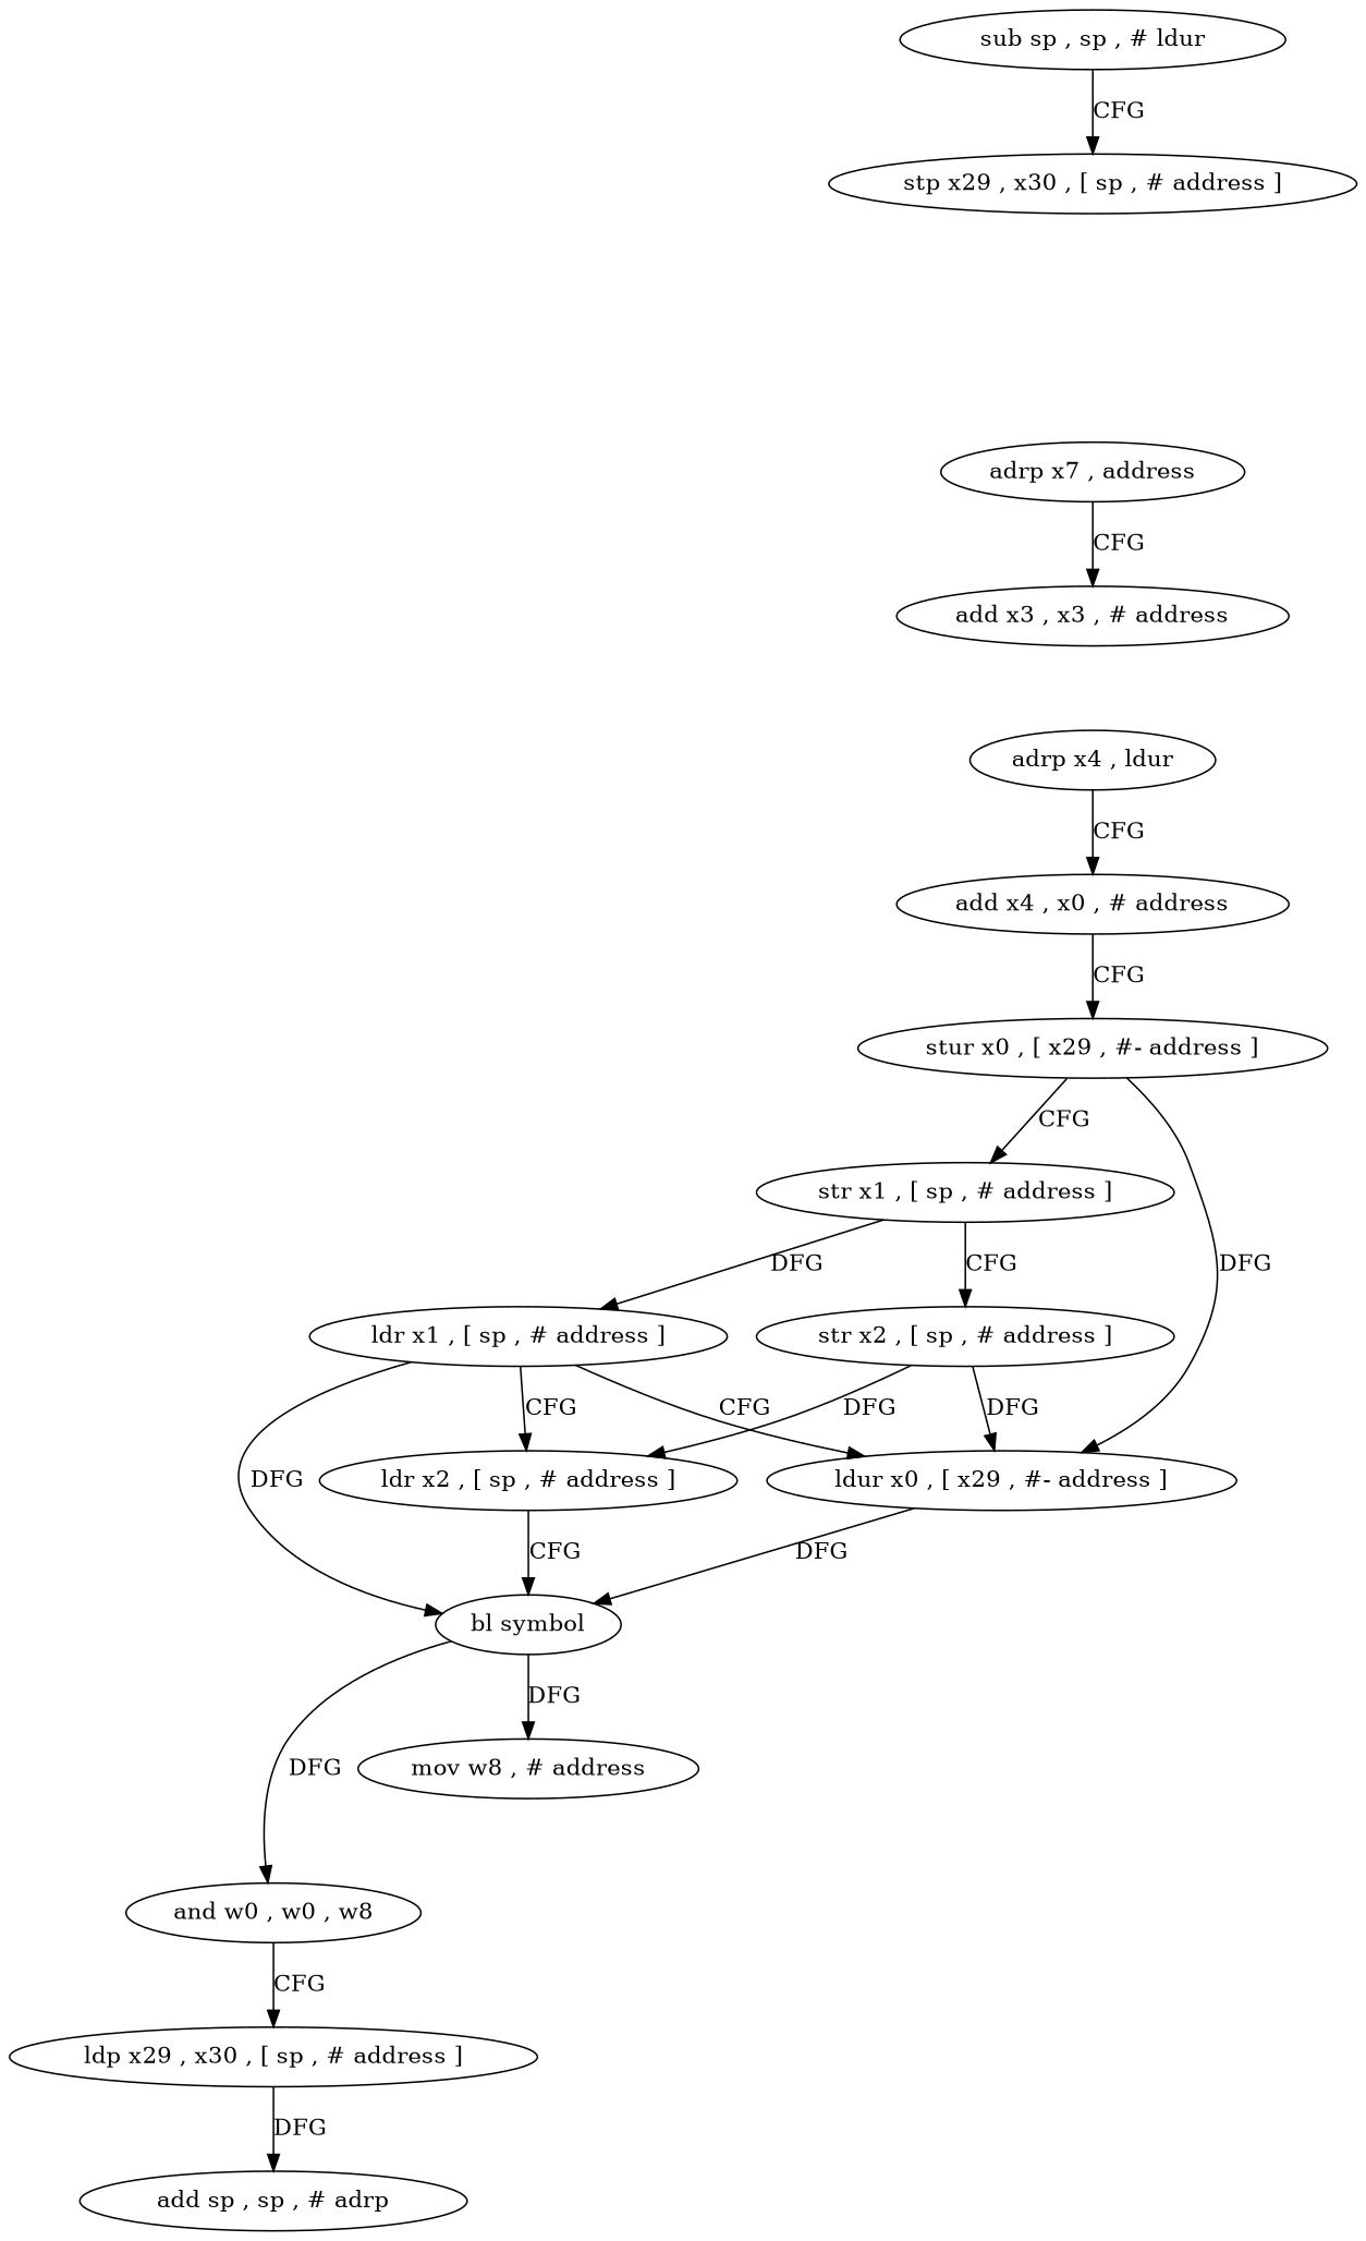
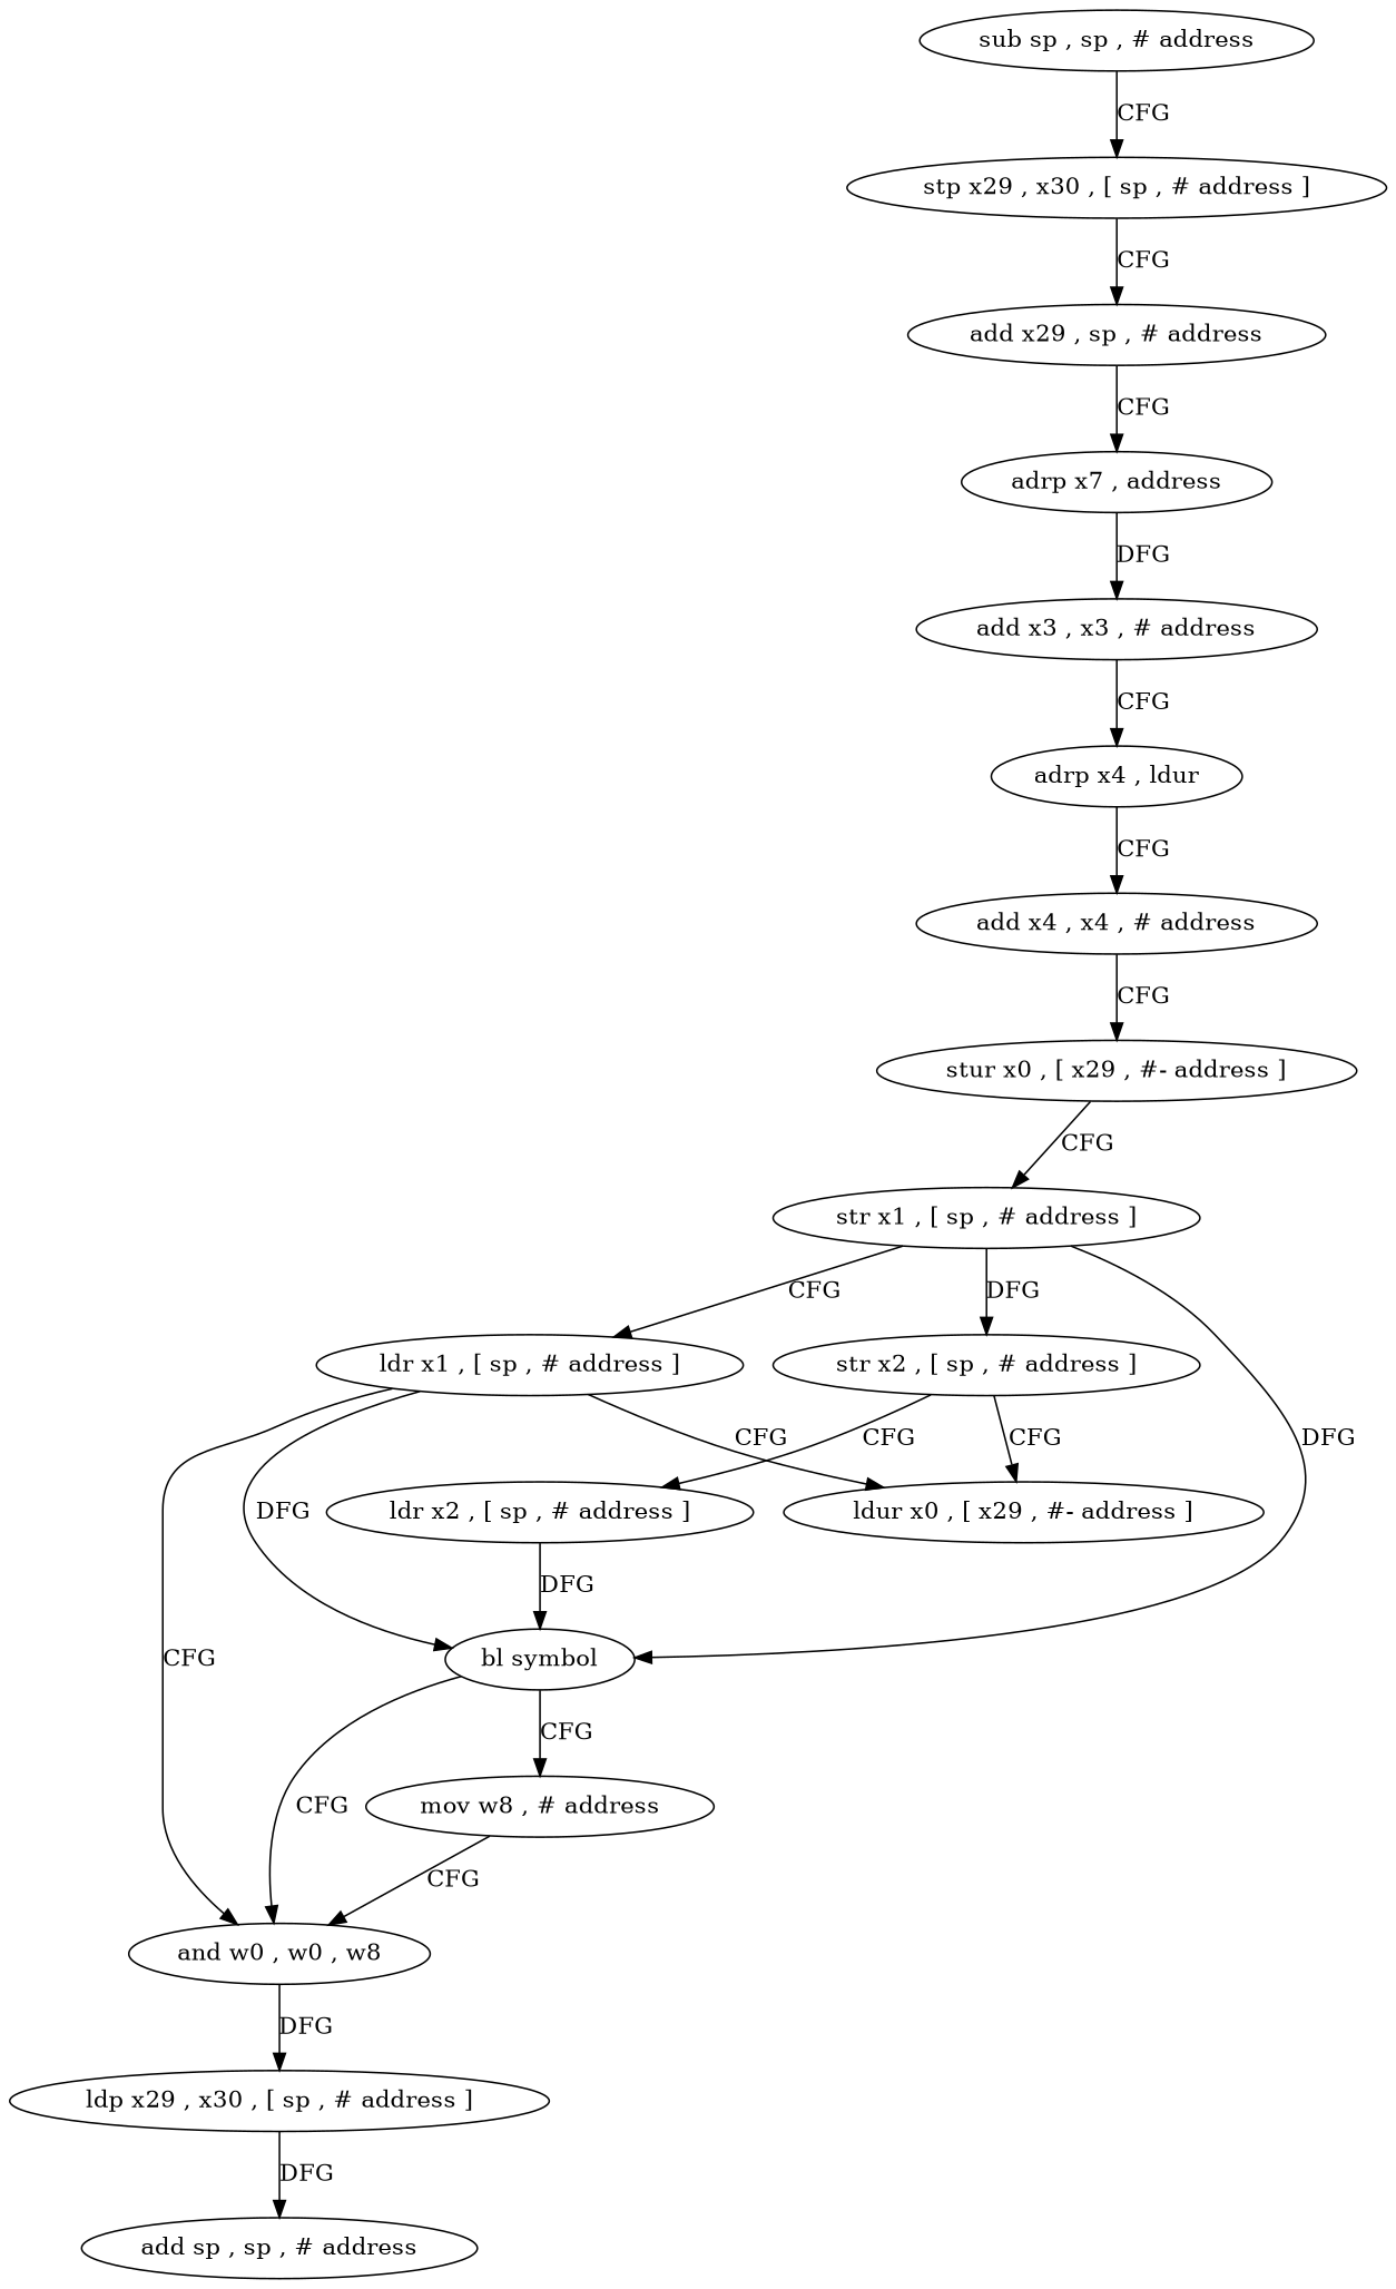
  digraph {
-   n1 [label="sub sp , sp , # ldur"]
+   n1 [label="sub sp , sp , # address"]
    n2 [label="stp x29 , x30 , [ sp , # address ]"]
+   n3 [label="add x29 , sp , # address"]
    n4 [label="adrp x7 , address"]
    n5 [label="add x3 , x3 , # address"]
    n6 [label="adrp x4 , ldur"]
-   n7 [label="add x4 , x0 , # address"]
+   n7 [label="add x4 , x4 , # address"]
    n8 [label="stur x0 , [ x29 , #- address ]"]
    n9 [label="str x1 , [ sp , # address ]"]
    n10 [label="ldur x0 , [ x29 , #- address ]"]
    n11 [label="str x2 , [ sp , # address ]"]
    n12 [label="ldr x1 , [ sp , # address ]"]
    n13 [label="bl symbol"]
    n14 [label="ldr x2 , [ sp , # address ]"]
    n15 [label="mov w8 , # address"]
    n16 [label="and w0 , w0 , w8"]
    n17 [label="ldp x29 , x30 , [ sp , # address ]"]
-   n18 [label="add sp , sp , # adrp"]
+   n18 [label="add sp , sp , # address"]
    n1 -> n2 [label=CFG]
-   n4 -> n5 [label=CFG]
+   n2 -> n3 [label=CFG]
+   n3 -> n4 [label=CFG]
+   n4 -> n5 [label=DFG]
+   n5 -> n6 [label=CFG]
    n6 -> n7 [label=CFG]
    n7 -> n8 [label=CFG]
    n8 -> n9 [label=CFG]
-   n8 -> n10 [label=DFG]
-   n9 -> n11 [label=CFG]
-   n9 -> n12 [label=DFG]
-   n10 -> n13 [label=DFG]
-   n11 -> n10 [label=DFG]
-   n11 -> n14 [label=DFG]
+   n9 -> n11 [label=DFG]
+   n9 -> n12 [label=CFG]
+   n9 -> n13 [label=DFG]
+   n11 -> n10 [label=CFG]
+   n11 -> n14 [label=CFG]
    n12 -> n10 [label=CFG]
    n12 -> n13 [label=DFG]
-   n12 -> n14 [label=CFG]
-   n13 -> n15 [label=DFG]
-   n13 -> n16 [label=DFG]
-   n14 -> n13 [label=CFG]
-   n16 -> n17 [label=CFG]
+   n12 -> n16 [label=CFG]
+   n13 -> n15 [label=CFG]
+   n13 -> n16 [label=CFG]
+   n14 -> n13 [label=DFG]
+   n15 -> n16 [label=CFG]
+   n16 -> n17 [label=DFG]
    n17 -> n18 [label=DFG]
  }
